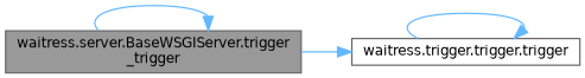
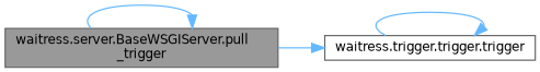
  digraph {
    rankdir=LR
    node [fontname=Helvetica fontsize=10 shape=box style=filled]
    edge [color=steelblue1 fontname=Helvetica fontsize=10 labelfontname=Helvetica labelfontsize=10 style=solid]
-   n1 [color=gray40 fillcolor=grey60 fontcolor=black height=0.2 label="waitress.server.BaseWSGIServer.trigger\l_trigger" width=0.4]
+   n1 [color=gray40 fillcolor=grey60 fontcolor=black height=0.2 label="waitress.server.BaseWSGIServer.pull\l_trigger" width=0.4]
    n2 [color=grey40 fillcolor=white height=0.2 label="waitress.trigger.trigger.trigger" width=0.4]
    n1 -> n1
    n1 -> n2
    n2 -> n2
  }
